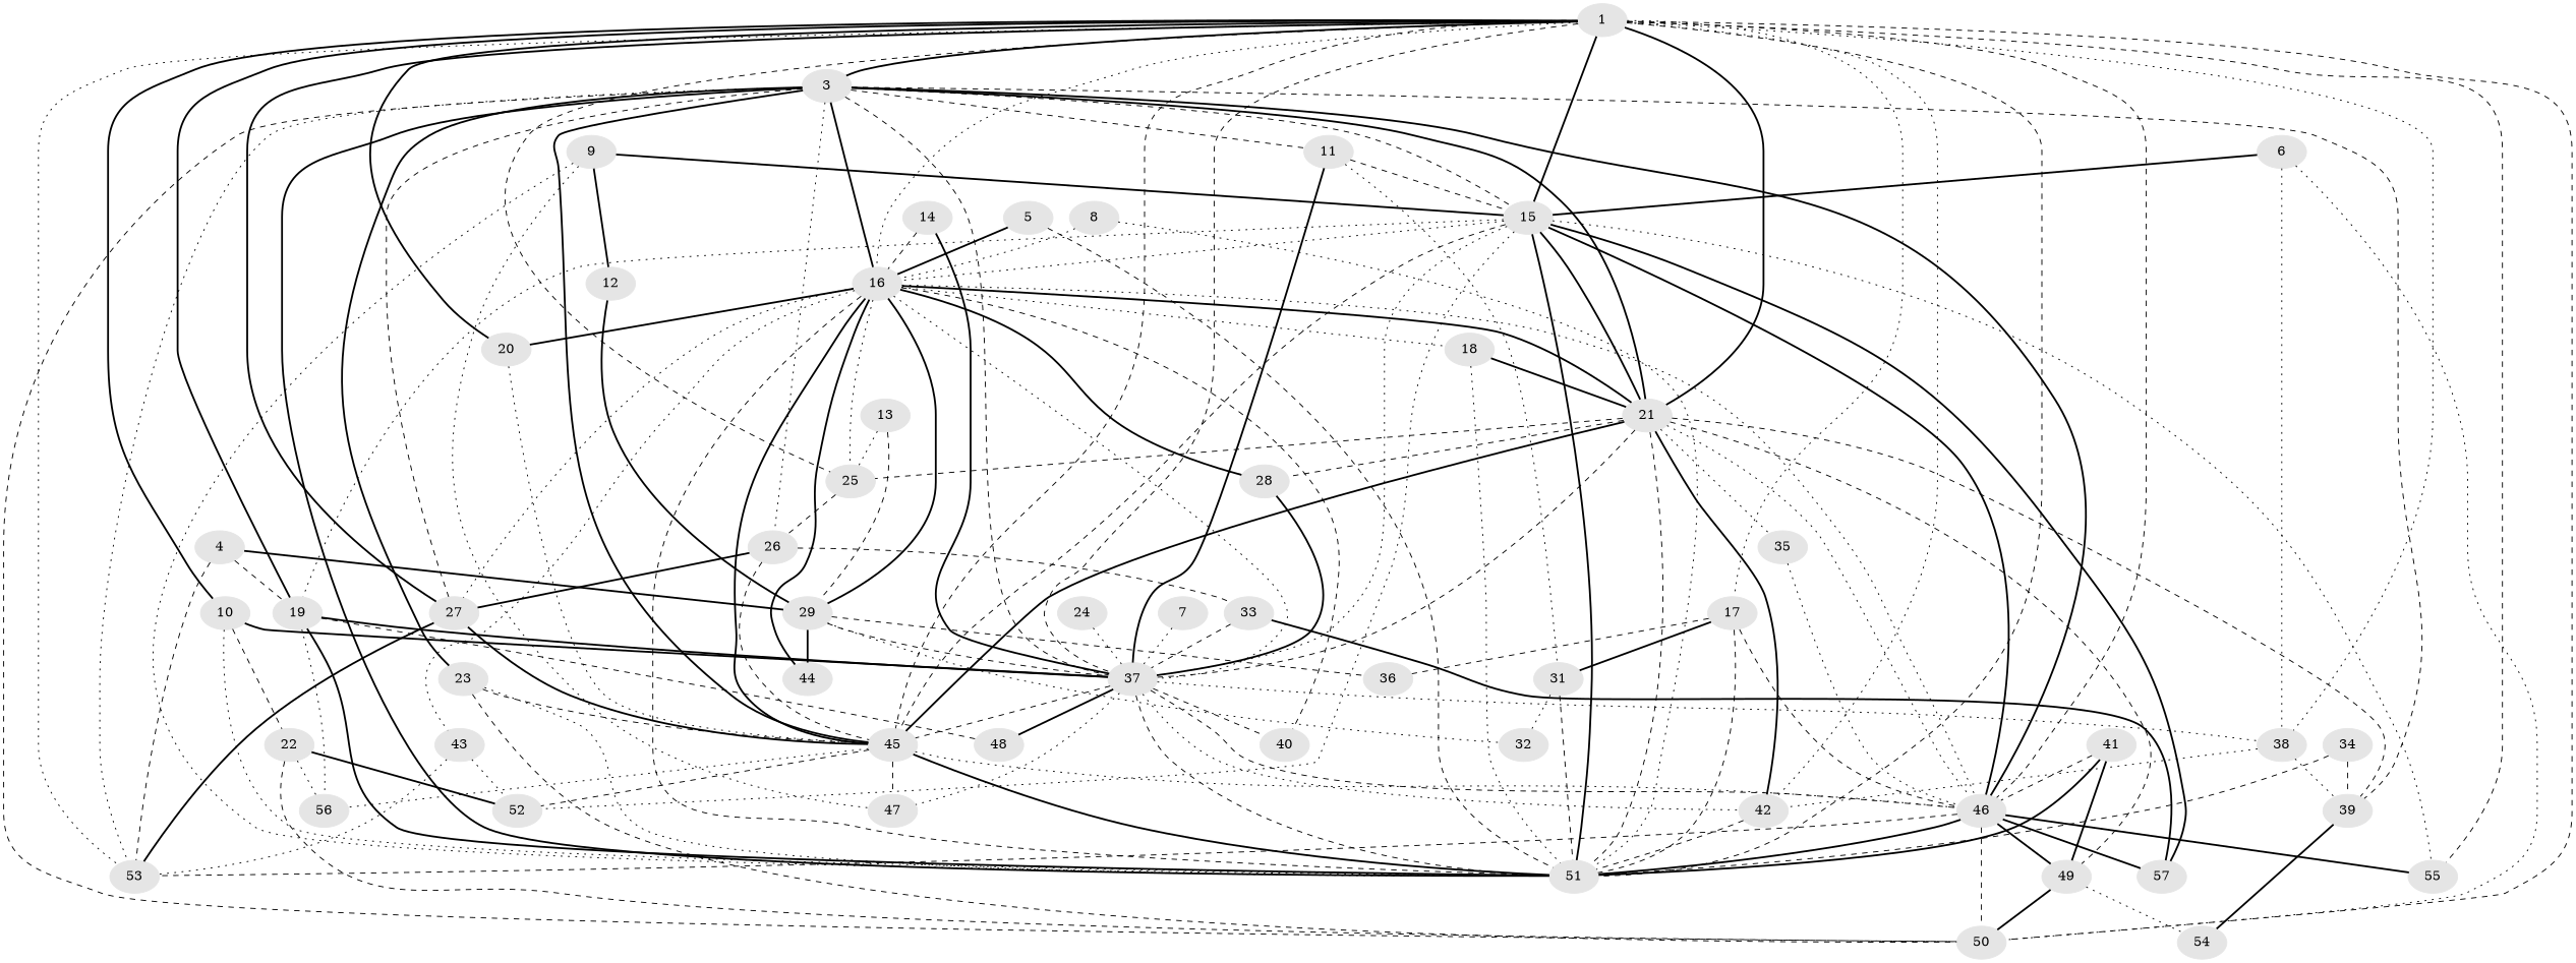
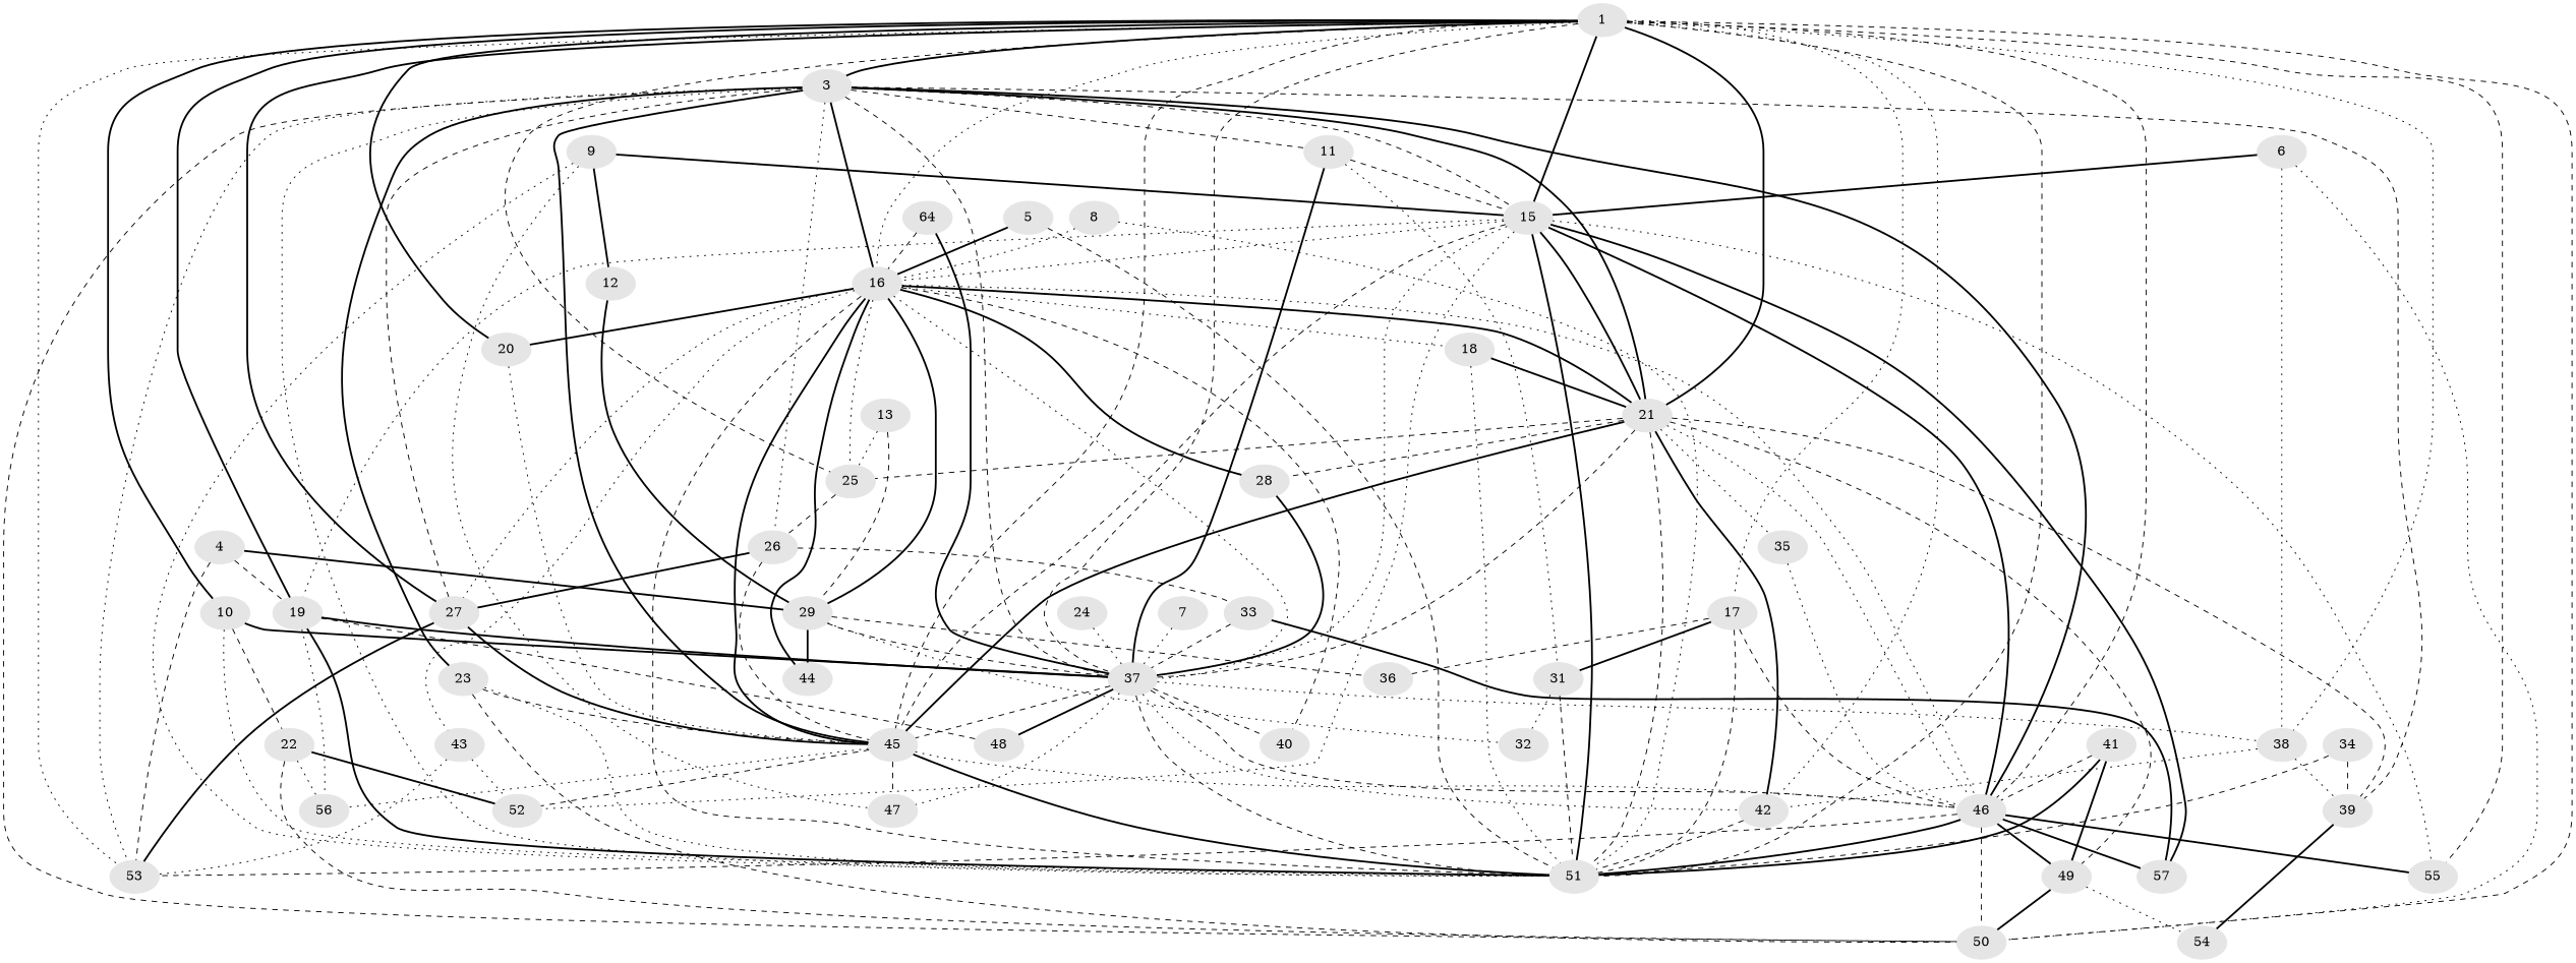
  graph {
    node [color=gray90 style=filled]
    edge [style=bold weight=1.0]
    1
    3
    10
    15
    16
    17
    19
    20
    21
    25
    27
    37
    38
    42
    45
    46
    50
    51
    53
    55
    11
    23
    26
    39
    22
    52
    57
    29
    18
    28
    40
    43
    44
    31
    36
    48
    56
    35
    49
    47
    33
    54
    4
    32
    5
    6
    7
    8
    9
    12
    13
-   14
+   14 [label=64]
    24
    34
    41
    1 -- 3 [weight=2.0]
    1 -- 10
    1 -- 15 [weight=4.0]
    1 -- 16 [style=dotted weight=2.0]
    1 -- 17 [style=dotted]
    1 -- 19
    1 -- 20
    1 -- 21 [weight=3.0]
    1 -- 25 [style=dashed]
    1 -- 27
    1 -- 37 [style=dashed weight=2.0]
    1 -- 38 [style=dotted]
    1 -- 42 [style=dotted]
    1 -- 45 [style=dashed weight=3.0]
    1 -- 46 [style=dashed weight=3.0]
    1 -- 50 [style=dashed]
    1 -- 51 [style=dashed weight=3.0]
    1 -- 53 [style=dotted weight=2.0]
    1 -- 55 [style=dashed]
    3 -- 15 [style=dashed]
    3 -- 16 [weight=3.0]
    3 -- 21
    3 -- 27 [style=dashed]
    3 -- 37 [style=dashed]
    3 -- 45
    3 -- 46
    3 -- 50 [style=dashed]
-   3 -- 51
+   3 -- 51 [style=dotted]
    3 -- 53 [style=dotted]
    3 -- 11 [style=dashed]
    3 -- 23
    3 -- 26 [style=dotted]
    3 -- 39 [style=dashed]
    10 -- 37
    10 -- 51 [style=dotted]
    10 -- 22 [style=dashed]
    15 -- 16 [style=dotted]
    15 -- 19 [style=dotted]
    15 -- 21
    15 -- 37 [style=dotted weight=2.0]
    15 -- 45 [style=dashed weight=2.0]
    15 -- 46
    15 -- 51
    15 -- 55 [style=dotted]
    15 -- 52 [style=dotted]
    15 -- 57
    16 -- 20
    16 -- 21
    16 -- 25 [style=dotted]
    16 -- 27 [style=dotted]
    16 -- 37 [style=dotted]
    16 -- 45 [weight=2.0]
    16 -- 46 [style=dotted]
    16 -- 51 [style=dashed]
    16 -- 29
    16 -- 18 [style=dotted]
    16 -- 28
    16 -- 40 [style=dashed]
    16 -- 43 [style=dotted]
    16 -- 44 [weight=2.0]
    17 -- 46 [style=dashed weight=2.0]
    17 -- 51 [style=dashed]
    17 -- 31
    17 -- 36 [style=dashed]
    19 -- 37
    19 -- 51
    19 -- 48 [style=dashed]
    19 -- 56 [style=dotted]
    20 -- 45 [style=dotted]
    21 -- 25 [style=dashed]
    21 -- 37 [style=dashed]
    21 -- 42
    21 -- 45
    21 -- 46 [style=dotted weight=2.0]
    21 -- 51 [style=dashed]
    21 -- 39 [style=dashed]
    21 -- 28 [style=dashed]
    21 -- 35 [style=dotted]
    21 -- 49 [style=dashed]
    25 -- 26 [style=dashed]
    27 -- 45
    27 -- 53
    37 -- 38 [style=dotted]
    37 -- 42 [style=dotted]
    37 -- 45 [style=dashed weight=2.0]
    37 -- 46 [style=dashed]
    37 -- 51 [style=dashed]
    37 -- 40 [style=dashed]
    37 -- 48
    37 -- 47 [style=dotted]
    38 -- 42 [style=dotted]
    38 -- 39 [style=dotted]
    42 -- 51 [style=dashed]
    45 -- 46 [style=dotted]
    45 -- 51 [weight=2.0]
    45 -- 52 [style=dashed]
    45 -- 56 [style=dotted]
    45 -- 47 [style=dashed]
    46 -- 50 [style=dashed]
    46 -- 51 [weight=2.0]
    46 -- 53 [style=dashed]
    46 -- 55
    46 -- 57
    46 -- 49 [weight=2.0]
    11 -- 15 [style=dashed]
    11 -- 37
    11 -- 31 [style=dotted]
    23 -- 45 [style=dashed]
    23 -- 50 [style=dashed]
    23 -- 51 [style=dotted]
    26 -- 27
    26 -- 45 [style=dashed]
    26 -- 33 [style=dashed]
    39 -- 54
    22 -- 50 [style=dashed]
    22 -- 52
    22 -- 56 [style=dotted]
    29 -- 37 [style=dashed]
    29 -- 44
    29 -- 36 [style=dashed]
    29 -- 32 [style=dotted]
    18 -- 21
    18 -- 51 [style=dotted]
    28 -- 37
    43 -- 53 [style=dotted]
    43 -- 52 [style=dotted]
    31 -- 51 [style=dashed]
    31 -- 32 [style=dotted]
    35 -- 46 [style=dotted]
    49 -- 50
    49 -- 54 [style=dotted]
    33 -- 37 [style=dashed]
    33 -- 57
    4 -- 19 [style=dashed]
    4 -- 53 [style=dashed]
    4 -- 29
    5 -- 16
    5 -- 51 [style=dashed]
    6 -- 15
    6 -- 38 [style=dotted]
    6 -- 50 [style=dotted]
    7 -- 37 [style=dotted]
    8 -- 16 [style=dotted]
    8 -- 51 [style=dotted]
    9 -- 15
    9 -- 51 [style=dotted weight=2.0]
    9 -- 47 [style=dotted]
    9 -- 12
    12 -- 29
    13 -- 25 [style=dotted]
    13 -- 29 [style=dashed]
    14 -- 16 [style=dashed]
    14 -- 37
    24 -- 37 [style=dotted]
    34 -- 51 [style=dashed]
    34 -- 39 [style=dashed]
    41 -- 46 [style=dashed weight=2.0]
    41 -- 51
    41 -- 49
  }
